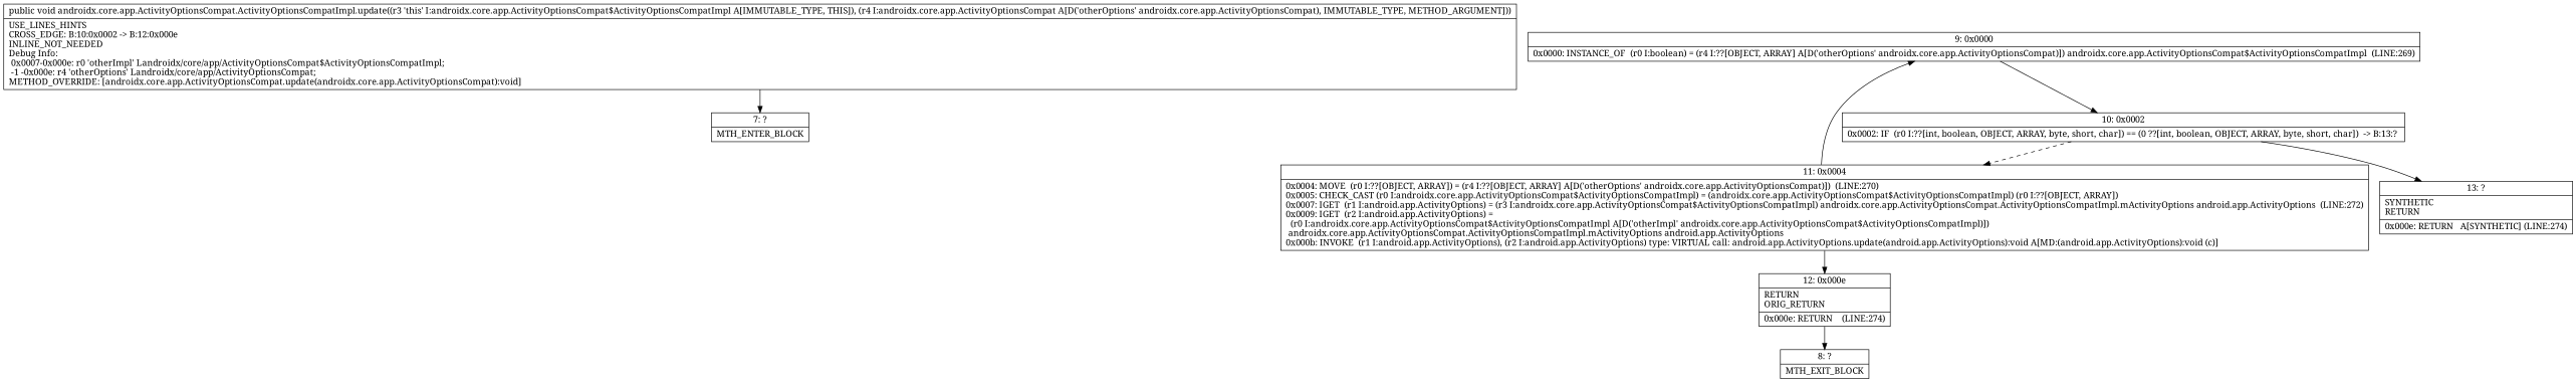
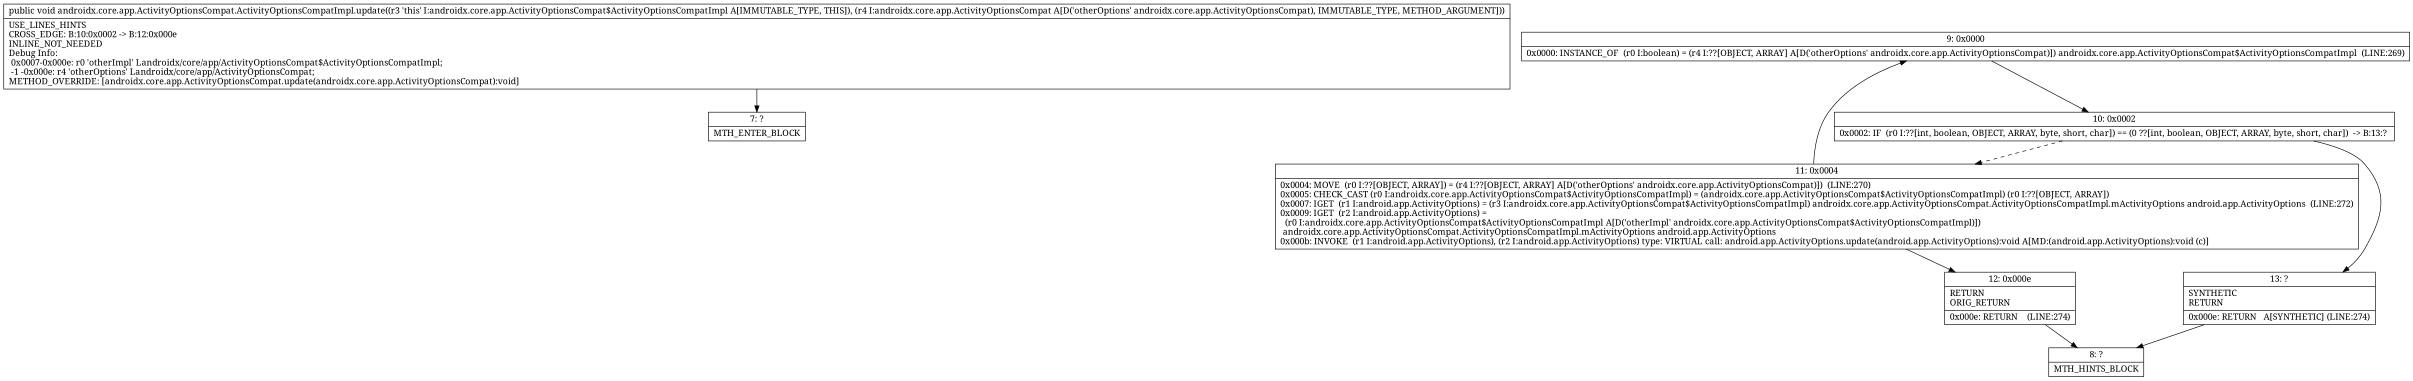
  digraph {
    fontname="Noto Serif"
    node [fontname="Noto Serif" shape=record]
    edge [fontname="Noto Serif"]
    n1 [label="{7\:\ ?|MTH_ENTER_BLOCK\l}"]
    n2 [label="{9\:\ 0x0000|0x0000: INSTANCE_OF  (r0 I:boolean) = (r4 I:??[OBJECT, ARRAY] A[D('otherOptions' androidx.core.app.ActivityOptionsCompat)]) androidx.core.app.ActivityOptionsCompat$ActivityOptionsCompatImpl  (LINE:269)\l}"]
    n3 [label="{10\:\ 0x0002|0x0002: IF  (r0 I:??[int, boolean, OBJECT, ARRAY, byte, short, char]) == (0 ??[int, boolean, OBJECT, ARRAY, byte, short, char])  \-\> B:13:? \l}"]
    n4 [label="{11\:\ 0x0004|0x0004: MOVE  (r0 I:??[OBJECT, ARRAY]) = (r4 I:??[OBJECT, ARRAY] A[D('otherOptions' androidx.core.app.ActivityOptionsCompat)])  (LINE:270)\l0x0005: CHECK_CAST (r0 I:androidx.core.app.ActivityOptionsCompat$ActivityOptionsCompatImpl) = (androidx.core.app.ActivityOptionsCompat$ActivityOptionsCompatImpl) (r0 I:??[OBJECT, ARRAY]) \l0x0007: IGET  (r1 I:android.app.ActivityOptions) = (r3 I:androidx.core.app.ActivityOptionsCompat$ActivityOptionsCompatImpl) androidx.core.app.ActivityOptionsCompat.ActivityOptionsCompatImpl.mActivityOptions android.app.ActivityOptions  (LINE:272)\l0x0009: IGET  (r2 I:android.app.ActivityOptions) = \l  (r0 I:androidx.core.app.ActivityOptionsCompat$ActivityOptionsCompatImpl A[D('otherImpl' androidx.core.app.ActivityOptionsCompat$ActivityOptionsCompatImpl)])\l androidx.core.app.ActivityOptionsCompat.ActivityOptionsCompatImpl.mActivityOptions android.app.ActivityOptions \l0x000b: INVOKE  (r1 I:android.app.ActivityOptions), (r2 I:android.app.ActivityOptions) type: VIRTUAL call: android.app.ActivityOptions.update(android.app.ActivityOptions):void A[MD:(android.app.ActivityOptions):void (c)]\l}"]
    n5 [label="{13\:\ ?|SYNTHETIC\lRETURN\l|0x000e: RETURN   A[SYNTHETIC] (LINE:274)\l}"]
    n6 [label="{12\:\ 0x000e|RETURN\lORIG_RETURN\l|0x000e: RETURN    (LINE:274)\l}"]
-   n7 [label="{8\:\ ?|MTH_EXIT_BLOCK\l}"]
+   n7 [label="{8\:\ ?|MTH_HINTS_BLOCK\l}"]
    n8 [label="{public void androidx.core.app.ActivityOptionsCompat.ActivityOptionsCompatImpl.update((r3 'this' I:androidx.core.app.ActivityOptionsCompat$ActivityOptionsCompatImpl A[IMMUTABLE_TYPE, THIS]), (r4 I:androidx.core.app.ActivityOptionsCompat A[D('otherOptions' androidx.core.app.ActivityOptionsCompat), IMMUTABLE_TYPE, METHOD_ARGUMENT]))  | USE_LINES_HINTS\lCROSS_EDGE: B:10:0x0002 \-\> B:12:0x000e\lINLINE_NOT_NEEDED\lDebug Info:\l  0x0007\-0x000e: r0 'otherImpl' Landroidx\/core\/app\/ActivityOptionsCompat$ActivityOptionsCompatImpl;\l  \-1 \-0x000e: r4 'otherOptions' Landroidx\/core\/app\/ActivityOptionsCompat;\lMETHOD_OVERRIDE: [androidx.core.app.ActivityOptionsCompat.update(androidx.core.app.ActivityOptionsCompat):void]\l}"]
    n2 -> n3
    n3 -> n4 [style=dashed]
    n3 -> n5
    n4 -> n2
    n4 -> n6
+   n5 -> n7
    n6 -> n7
    n8 -> n1
  }
